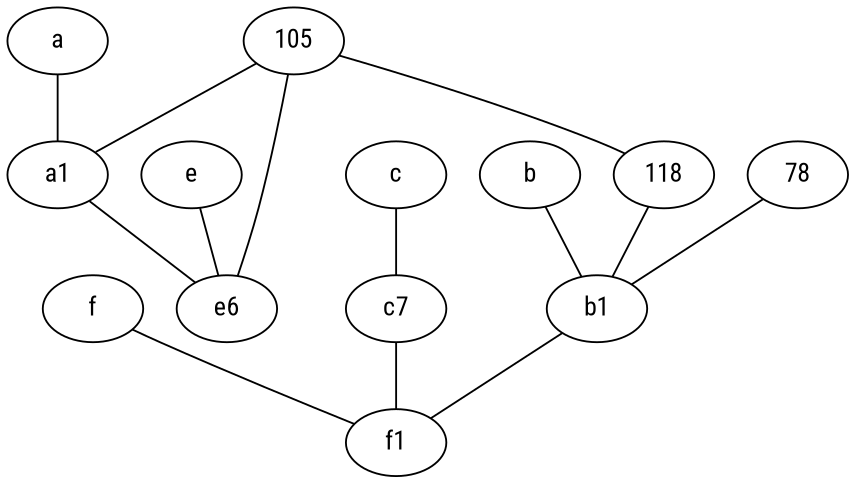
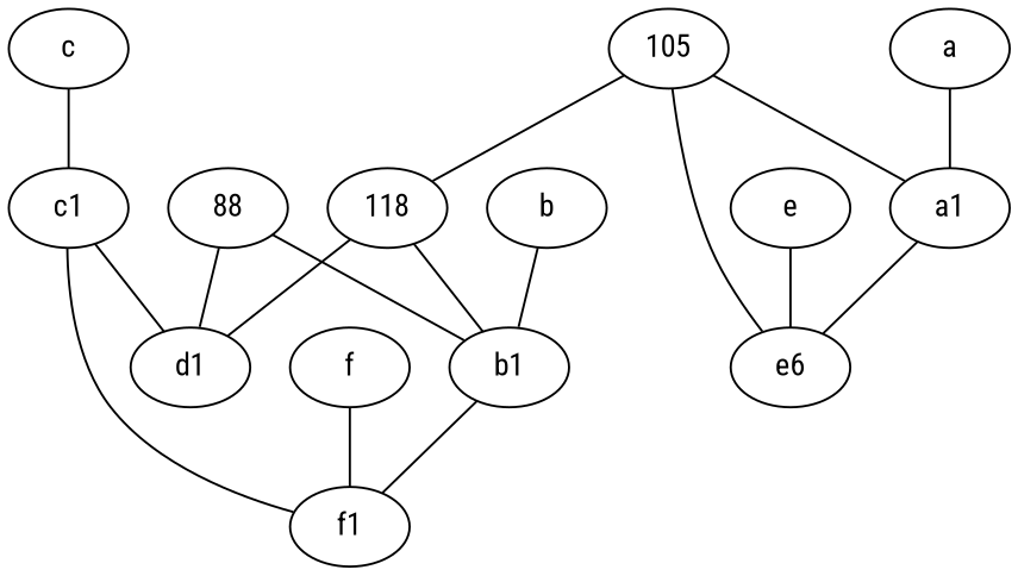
  graph {
    fontname="Roboto Condensed"
    node [fontname="Roboto Condensed" labelfontsize=50]
    edge [fontname="Roboto Condensed"]
-   c1 [label=c7]
+   c1
    f1
+   d1
    c
-   88 [label=78]
+   88
    b1
    a
    a1
    n9 [label=e6]
    b
    118
    f
    e
    105
    c1 -- f1
+   c1 -- d1
    c -- c1
+   88 -- d1
    88 -- b1
    b1 -- f1
    a -- a1
    a1 -- n9
    b -- b1
+   118 -- d1
    118 -- b1
    f -- f1
    e -- n9
    105 -- a1
    105 -- n9
    105 -- 118
  }
